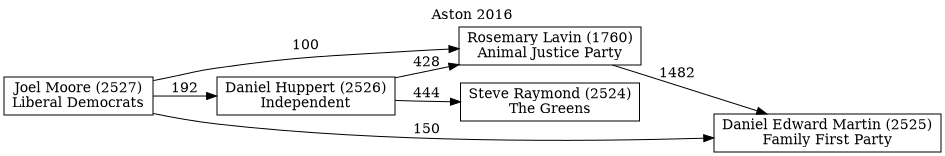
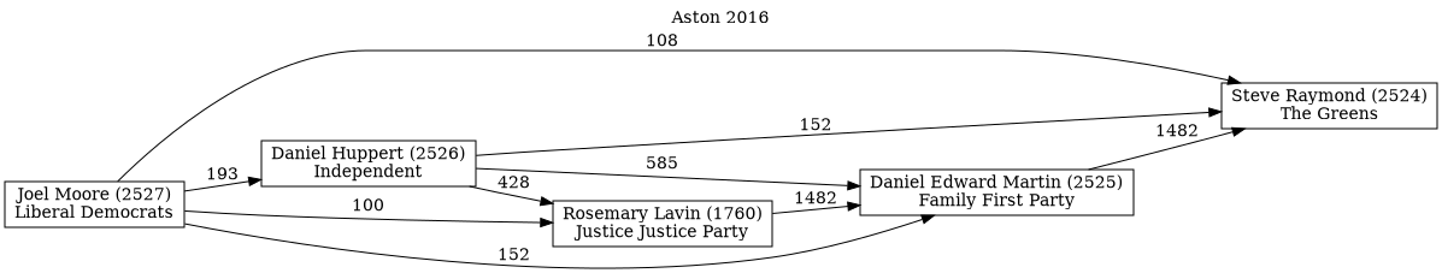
  digraph {
    label="Aston 2016"
    labelloc=t
    mclimit=10
    rankdir=LR
    node [shape=box]
    n1 [label="Joel Moore (2527)\nLiberal Democrats"]
    n2 [label="Steve Raymond (2524)\nThe Greens"]
-   n3 [label="Rosemary Lavin (1760)\nAnimal Justice Party"]
+   n3 [label="Rosemary Lavin (1760)\nJustice Justice Party"]
    n4 [label="Daniel Huppert (2526)\nIndependent"]
    n5 [label="Daniel Edward Martin (2525)\nFamily First Party"]
+   n1 -> n2 [label=108]
    n1 -> n3 [label=100]
-   n1 -> n4 [label=192]
-   n1 -> n5 [label=150]
+   n1 -> n4 [label=193]
+   n1 -> n5 [label=152]
    n3 -> n5 [label=1482]
-   n4 -> n2 [label=444]
+   n4 -> n2 [label=152]
    n4 -> n3 [label=428]
+   n4 -> n5 [label=585]
+   n5 -> n2 [label=1482]
  }
